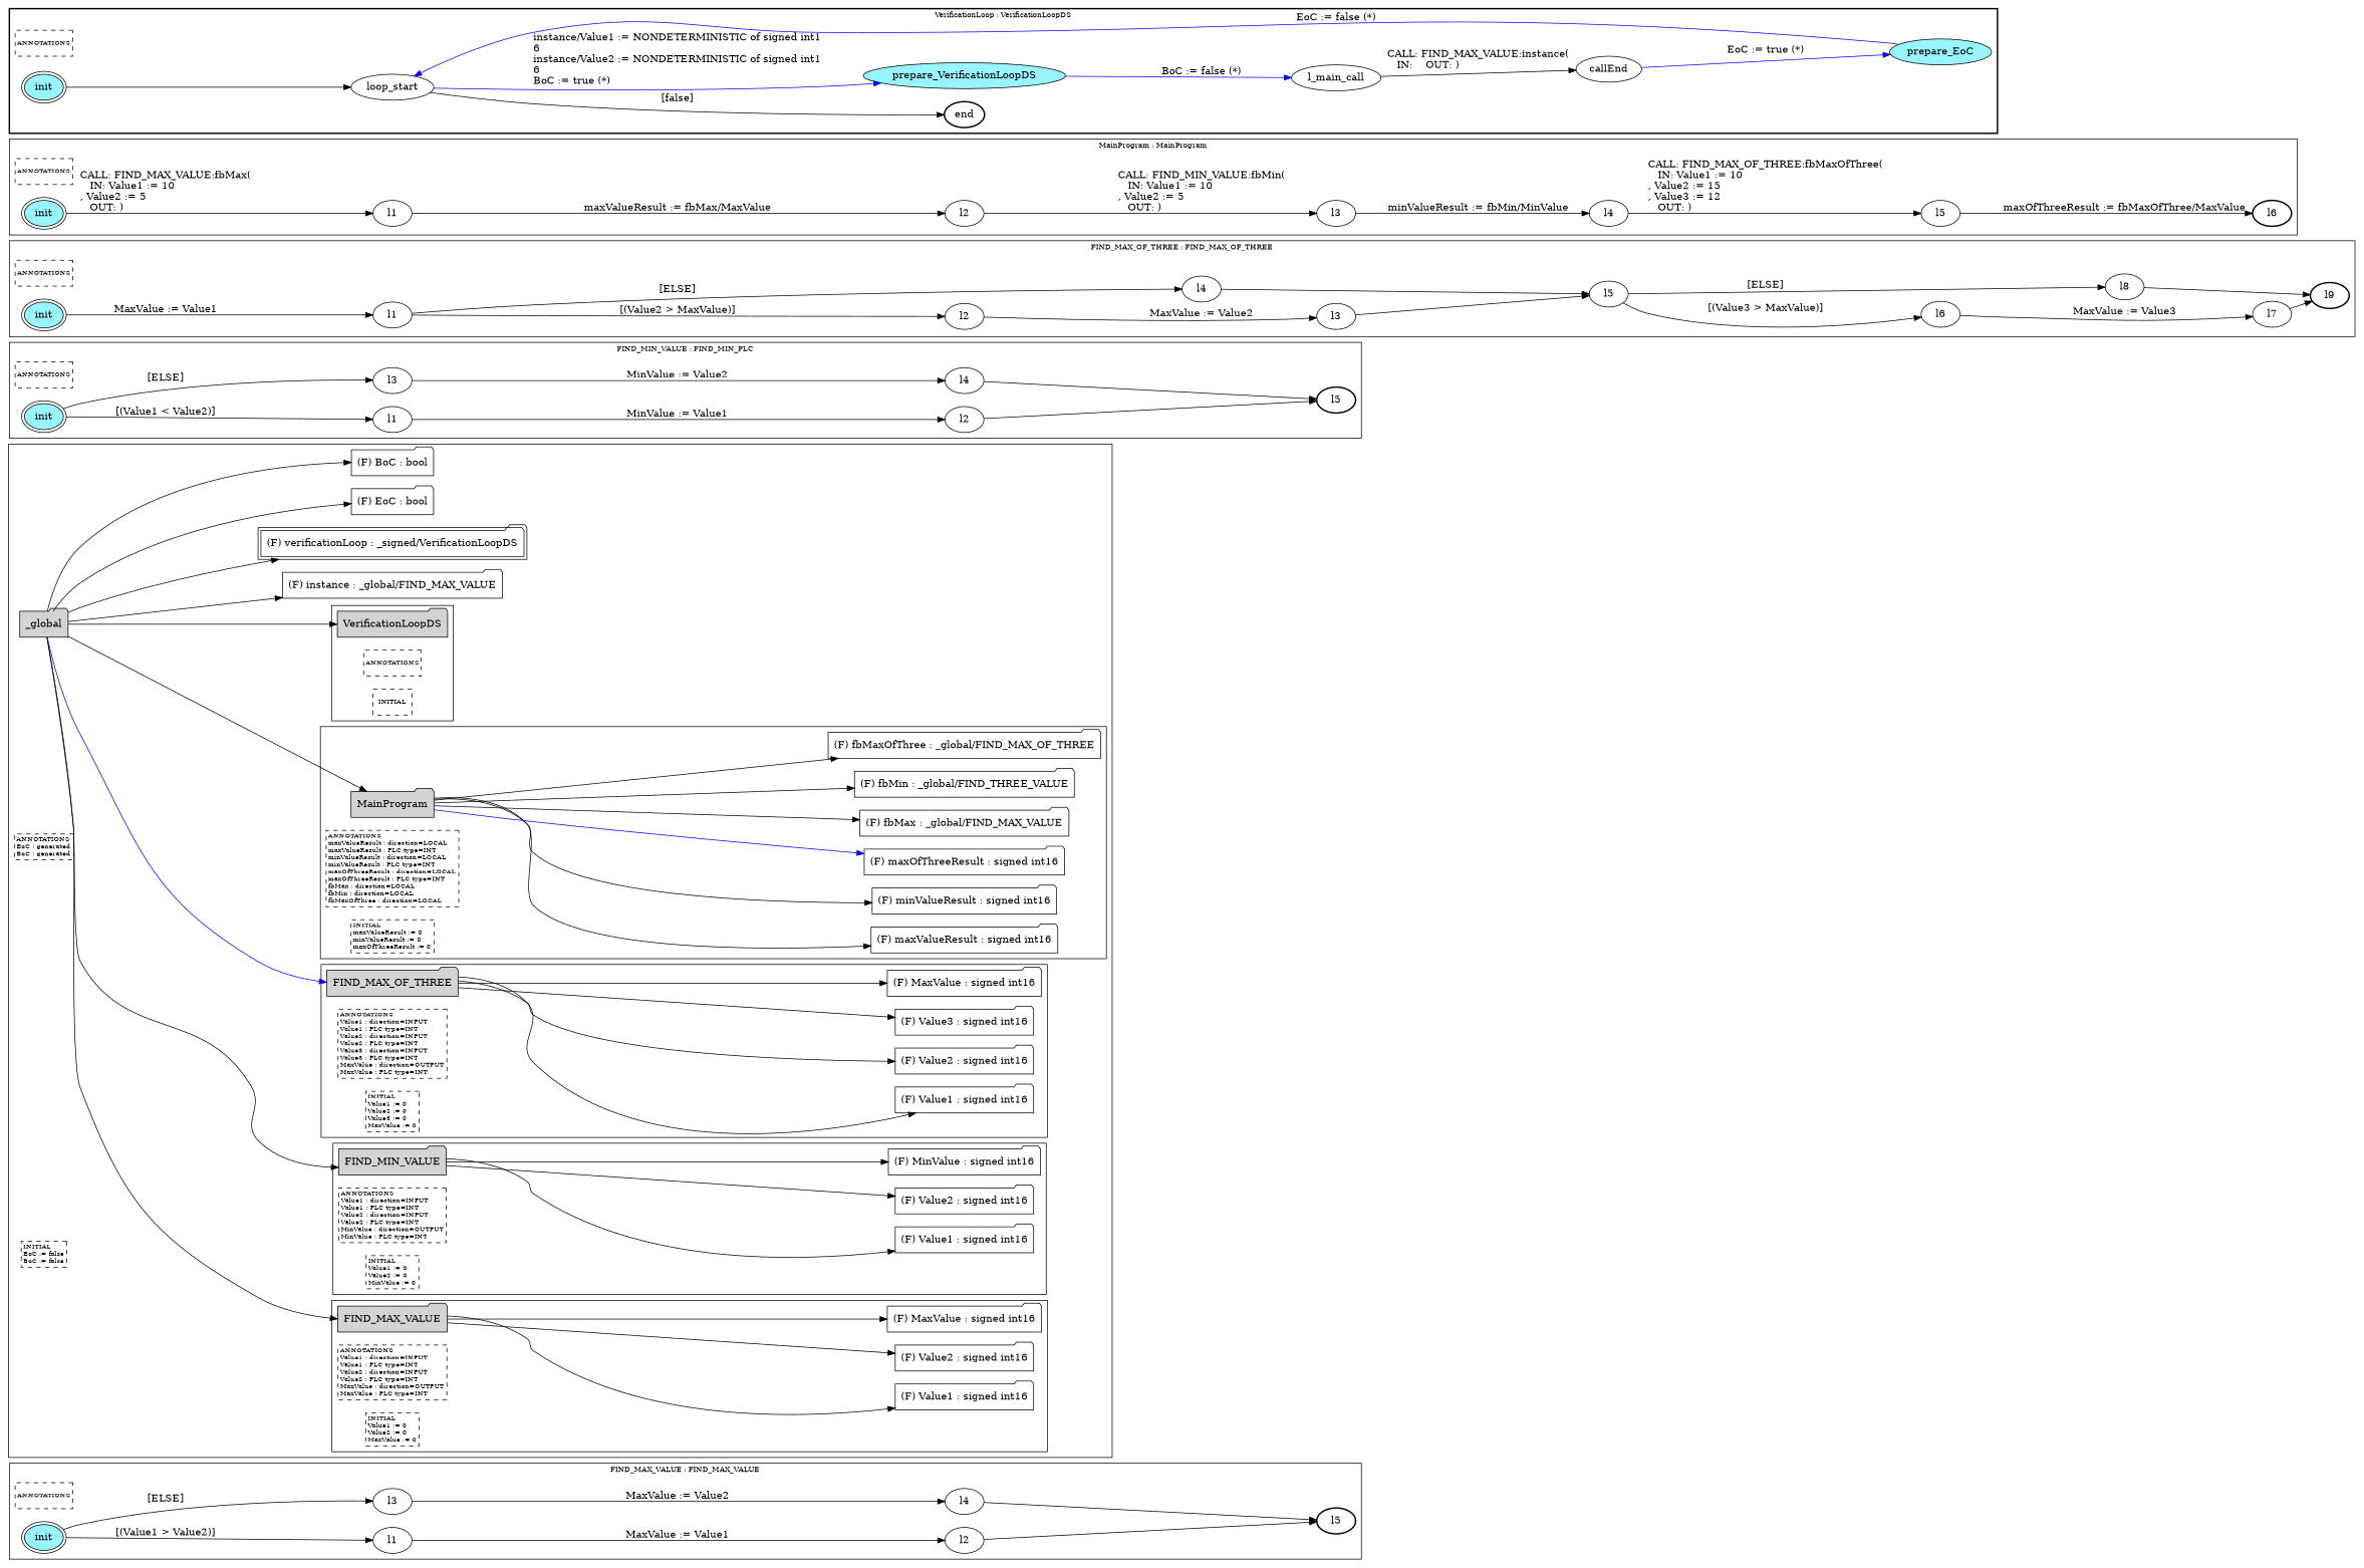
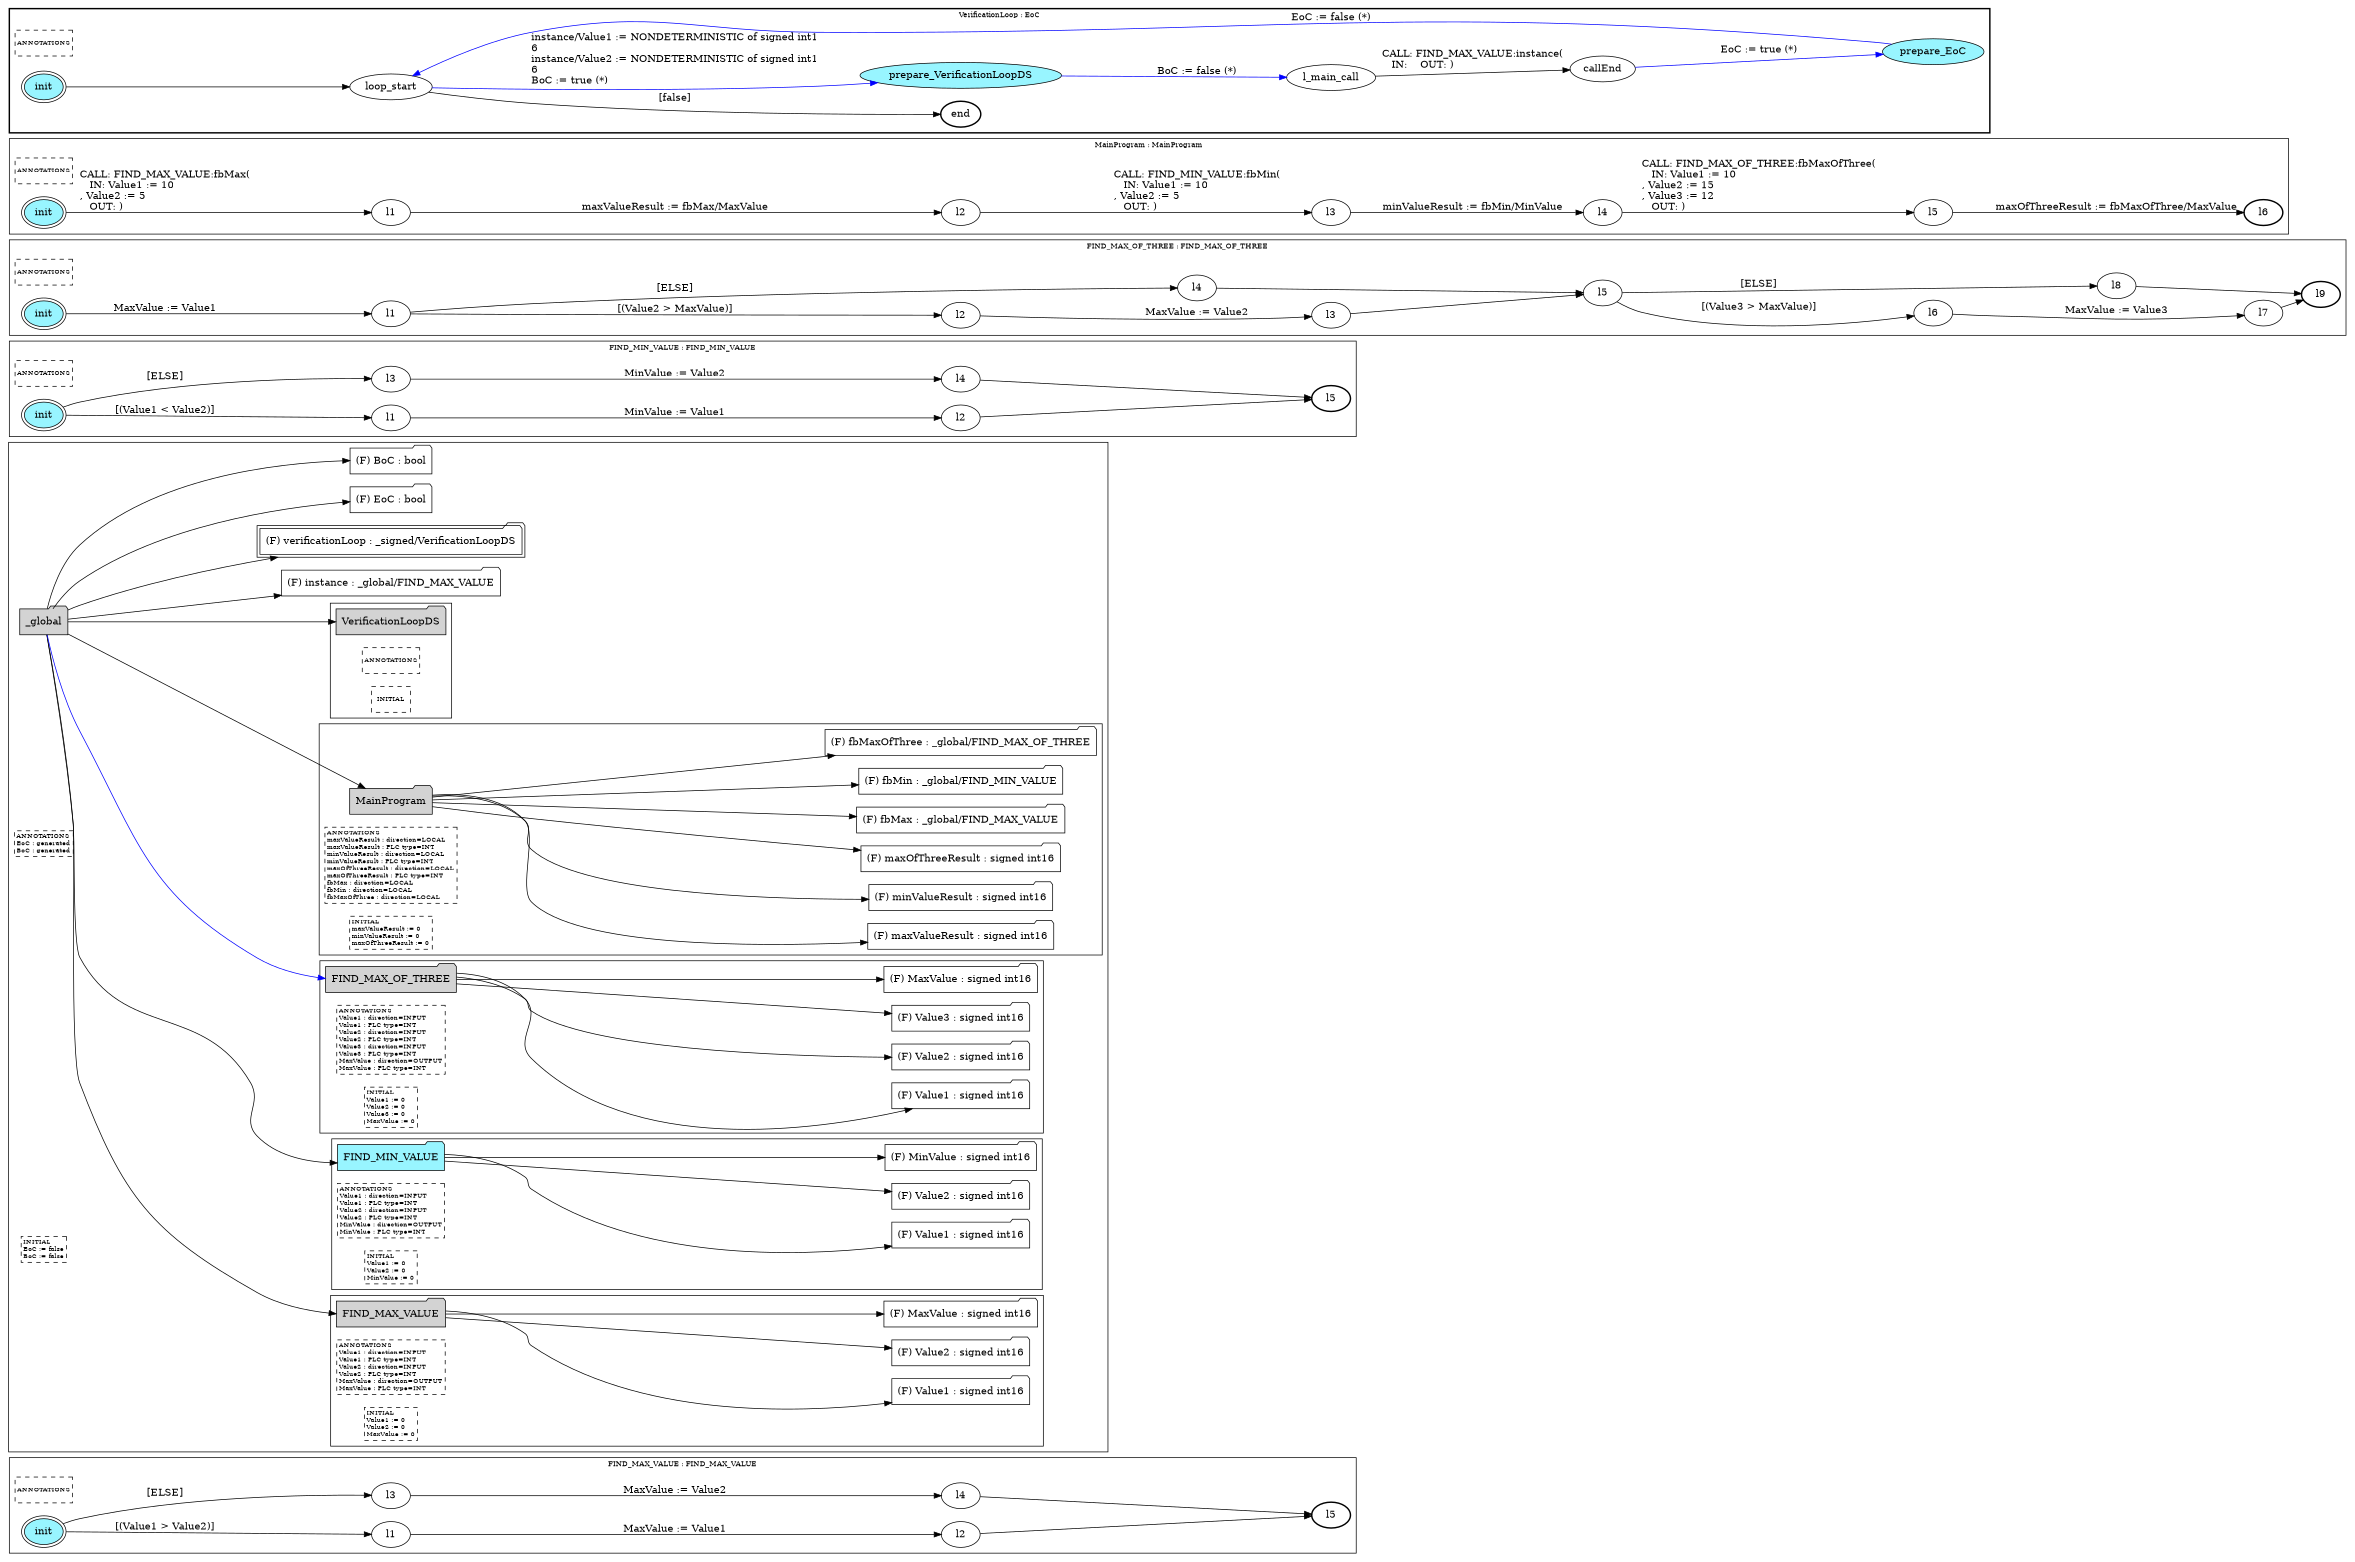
  digraph {
    rankdir=LR
    node [fillcolor=white shape=ellipse style=filled]
    edge [color=black]
    n1 [fontsize=9 label=ANNOTATIONS margin="0.04,0.04" shape=rectangle style=dashed]
    n2 [color=black fillcolor=cadetblue1 label=init peripheries=2]
    n3 [color=black label=l1]
    n4 [color=black label=l3]
    n5 [color=black label=l2]
    n6 [color=black label=l5 style=bold]
    n7 [color=black label=l4]
    n8 [label=FIND_MAX_VALUE shape=folder fillcolor=""]
    n9 [label="(F) Value1 : signed int16" shape=folder]
    n10 [label="(F) Value2 : signed int16" shape=folder]
    n11 [label="(F) MaxValue : signed int16" shape=folder]
    n12 [fontsize=9 label="ANNOTATIONS\lValue1 : direction=INPUT\lValue1 : PLC type=INT\lValue2 : direction=INPUT\lValue2 : PLC type=INT\lMaxValue : direction=OUTPUT\lMaxValue : PLC type=INT\l" margin="0.04,0.04" shape=rectangle style=dashed]
    n13 [fillcolor=lightyellow fontsize=9 label="INITIAL\lValue1 := 0\lValue2 := 0\lMaxValue := 0\l" margin="0.04,0.04" shape=rectangle style=dashed]
-   n14 [label=FIND_MIN_VALUE shape=folder fillcolor=""]
+   n14 [label=FIND_MIN_VALUE shape=folder fillcolor=cadetblue1]
    n15 [label="(F) Value1 : signed int16" shape=folder]
    n16 [label="(F) Value2 : signed int16" shape=folder]
    n17 [label="(F) MinValue : signed int16" shape=folder]
    n18 [fontsize=9 label="ANNOTATIONS\lValue1 : direction=INPUT\lValue1 : PLC type=INT\lValue2 : direction=INPUT\lValue2 : PLC type=INT\lMinValue : direction=OUTPUT\lMinValue : PLC type=INT\l" margin="0.04,0.04" shape=rectangle style=dashed]
    n19 [fillcolor=lightyellow fontsize=9 label="INITIAL\lValue1 := 0\lValue2 := 0\lMinValue := 0\l" margin="0.04,0.04" shape=rectangle style=dashed]
    n20 [label=FIND_MAX_OF_THREE shape=folder fillcolor=""]
    n21 [label="(F) Value1 : signed int16" shape=folder]
    n22 [label="(F) Value2 : signed int16" shape=folder]
    n23 [label="(F) Value3 : signed int16" shape=folder]
    n24 [label="(F) MaxValue : signed int16" shape=folder]
    n25 [fontsize=9 label="ANNOTATIONS\lValue1 : direction=INPUT\lValue1 : PLC type=INT\lValue2 : direction=INPUT\lValue2 : PLC type=INT\lValue3 : direction=INPUT\lValue3 : PLC type=INT\lMaxValue : direction=OUTPUT\lMaxValue : PLC type=INT\l" margin="0.04,0.04" shape=rectangle style=dashed]
    n26 [fillcolor=lightyellow fontsize=9 label="INITIAL\lValue1 := 0\lValue2 := 0\lValue3 := 0\lMaxValue := 0\l" margin="0.04,0.04" shape=rectangle style=dashed]
    n27 [label=MainProgram shape=folder fillcolor=""]
    n28 [label="(F) maxValueResult : signed int16" shape=folder]
    n29 [label="(F) minValueResult : signed int16" shape=folder]
    n30 [label="(F) maxOfThreeResult : signed int16" shape=folder]
    n31 [label="(F) fbMax : _global/FIND_MAX_VALUE" shape=folder]
-   n32 [label="(F) fbMin : _global/FIND_THREE_VALUE" shape=folder]
+   n32 [label="(F) fbMin : _global/FIND_MIN_VALUE" shape=folder]
    n33 [label="(F) fbMaxOfThree : _global/FIND_MAX_OF_THREE" shape=folder]
    n34 [fontsize=9 label="ANNOTATIONS\lmaxValueResult : direction=LOCAL\lmaxValueResult : PLC type=INT\lminValueResult : direction=LOCAL\lminValueResult : PLC type=INT\lmaxOfThreeResult : direction=LOCAL\lmaxOfThreeResult : PLC type=INT\lfbMax : direction=LOCAL\lfbMin : direction=LOCAL\lfbMaxOfThree : direction=LOCAL\l" margin="0.04,0.04" shape=rectangle style=dashed]
    n35 [fillcolor=lightyellow fontsize=9 label="INITIAL\lmaxValueResult := 0\lminValueResult := 0\lmaxOfThreeResult := 0\l" margin="0.04,0.04" shape=rectangle style=dashed]
    n36 [label=VerificationLoopDS shape=folder fillcolor=""]
    n37 [fontsize=9 label=ANNOTATIONS margin="0.04,0.04" shape=rectangle style=dashed]
    n38 [fillcolor=lightyellow fontsize=9 label=INITIAL margin="0.04,0.04" shape=rectangle style=dashed]
    n39 [label=_global shape=folder fillcolor=""]
    n40 [label="(F) instance : _global/FIND_MAX_VALUE" shape=folder]
    n41 [label="(F) verificationLoop : _signed/VerificationLoopDS" peripheries=2 shape=folder]
    n42 [label="(F) EoC : bool" shape=folder]
    n43 [label="(F) BoC : bool" shape=folder]
    n44 [fontsize=9 label="ANNOTATIONS\lEoC : generated\lBoC : generated\l" margin="0.04,0.04" shape=rectangle style=dashed]
    n45 [fillcolor=lightyellow fontsize=9 label="INITIAL\lEoC := false\lBoC := false\l" margin="0.04,0.04" shape=rectangle style=dashed]
    n46 [fontsize=9 label=ANNOTATIONS margin="0.04,0.04" shape=rectangle style=dashed]
    n47 [color=black fillcolor=cadetblue1 label=init peripheries=2]
    n48 [color=black label=l1]
    n49 [color=black label=l3]
    n50 [color=black label=l2]
    n51 [color=black label=l5 style=bold]
    n52 [color=black label=l4]
    n53 [fontsize=9 label=ANNOTATIONS margin="0.04,0.04" shape=rectangle style=dashed]
    n54 [color=black fillcolor=cadetblue1 label=init peripheries=2]
    n55 [color=black label=l1]
    n56 [color=black label=l2]
    n57 [color=black label=l4]
    n58 [color=black label=l3]
    n59 [color=black label=l5]
    n60 [color=black label=l6]
    n61 [color=black label=l8]
    n62 [color=black label=l7]
    n63 [color=black label=l9 style=bold]
    n64 [fontsize=9 label=ANNOTATIONS margin="0.04,0.04" shape=rectangle style=dashed]
    n65 [color=black fillcolor=cadetblue1 label=init peripheries=2]
    n66 [color=black label=l1]
    n67 [color=black label=l2]
    n68 [color=black label=l3]
    n69 [color=black label=l4]
    n70 [color=black label=l5]
    n71 [color=black label=l6 style=bold]
    n72 [fontsize=9 label=ANNOTATIONS margin="0.04,0.04" shape=rectangle style=dashed]
    n73 [color=black fillcolor=cadetblue1 label=init peripheries=2]
    n74 [color=black label=loop_start]
    n75 [color=black fillcolor=cadetblue1 label=end style=bold]
    n76 [color=black fillcolor=cadetblue1 label=prepare_VerificationLoopDS]
    n77 [color=black label=l_main_call]
    n78 [color=black label=callEnd]
    n79 [color=black fillcolor=cadetblue1 label=prepare_EoC]
    subgraph cluster_1 {
      color=black
      fontsize=10
      label="FIND_MAX_VALUE : FIND_MAX_VALUE"
      ranksep=0.4
      n1
      n2
      n3
      n4
      n5
      n6
      n7
    }
    subgraph cluster_2 {
      n39
      n40
      n41
      n42
      n43
      n44
      n45
      subgraph cluster_3 {
        n8
        n9
        n10
        n11
        n12
        n13
      }
      subgraph cluster_4 {
        n14
        n15
        n16
        n17
        n18
        n19
      }
      subgraph cluster_5 {
        n20
        n21
        n22
        n23
        n24
        n25
        n26
      }
      subgraph cluster_6 {
        n27
        n28
        n29
        n30
        n31
        n32
        n33
        n34
        n35
      }
      subgraph cluster_7 {
        n36
        n37
        n38
      }
    }
    subgraph cluster_8 {
      color=black
      fontsize=10
-     label="FIND_MIN_VALUE : FIND_MIN_PLC"
+     label="FIND_MIN_VALUE : FIND_MIN_VALUE"
      ranksep=0.4
      n46
      n47
      n48
      n49
      n50
      n51
      n52
    }
    subgraph cluster_9 {
      color=black
      fontsize=10
      label="FIND_MAX_OF_THREE : FIND_MAX_OF_THREE"
      ranksep=0.4
      n53
      n54
      n55
      n56
      n57
      n58
      n59
      n60
      n61
      n62
      n63
    }
    subgraph cluster_10 {
      color=black
      fontsize=10
      label="MainProgram : MainProgram"
      ranksep=0.4
      n64
      n65
      n66
      n67
      n68
      n69
      n70
      n71
    }
    subgraph cluster_11 {
      color=black
      fontsize=10
-     label="VerificationLoop : VerificationLoopDS"
+     label="VerificationLoop : EoC"
      ranksep=0.4
      style=bold
      n72
      n73
      n74
      n75
      n76
      n77
      n78
      n79
    }
    n2 -> n3 [label="[(Value1 > Value2)]"]
    n2 -> n4 [label="[ELSE]"]
    n3 -> n5 [label="MaxValue := Value1"]
    n4 -> n7 [label="MaxValue := Value2"]
    n5 -> n6
    n7 -> n6
    n8 -> n9 [color=""]
    n8 -> n10 [color=""]
    n8 -> n11 [color=""]
    n14 -> n15 [color=""]
    n14 -> n16 [color=""]
    n14 -> n17 [color=""]
    n20 -> n21 [color=""]
    n20 -> n22 [color=""]
    n20 -> n23 [color=""]
    n20 -> n24 [color=""]
    n27 -> n28 [color=""]
    n27 -> n29 [color=""]
-   n27 -> n30 [color=blue]
+   n27 -> n30 [color=""]
    n27 -> n31 [color=""]
    n27 -> n32 [color=""]
    n27 -> n33 [color=""]
    n39 -> n8 [color=""]
    n39 -> n14 [color=""]
    n39 -> n20 [color=blue]
    n39 -> n27 [color=""]
    n39 -> n36 [color=""]
    n39 -> n40 [color=""]
    n39 -> n41 [color=""]
    n39 -> n42 [color=""]
    n39 -> n43 [color=""]
    n47 -> n48 [label="[(Value1 < Value2)]"]
    n47 -> n49 [label="[ELSE]"]
    n48 -> n50 [label="MinValue := Value1"]
    n49 -> n52 [label="MinValue := Value2"]
    n50 -> n51
    n52 -> n51
    n54 -> n55 [label="MaxValue := Value1"]
    n55 -> n56 [label="[(Value2 > MaxValue)]"]
    n55 -> n57 [label="[ELSE]"]
    n56 -> n58 [label="MaxValue := Value2"]
    n57 -> n59
    n58 -> n59
    n59 -> n60 [label="[(Value3 > MaxValue)]"]
    n59 -> n61 [label="[ELSE]"]
    n60 -> n62 [label="MaxValue := Value3"]
    n61 -> n63
    n62 -> n63
    n65 -> n66 [label="CALL: FIND_MAX_VALUE:fbMax(\l   IN: Value1 := 10\l, Value2 := 5\l   OUT: )\l"]
    n66 -> n67 [label="maxValueResult := fbMax/MaxValue"]
    n67 -> n68 [label="CALL: FIND_MIN_VALUE:fbMin(\l   IN: Value1 := 10\l, Value2 := 5\l   OUT: )\l"]
    n68 -> n69 [label="minValueResult := fbMin/MinValue"]
    n69 -> n70 [label="CALL: FIND_MAX_OF_THREE:fbMaxOfThree(\l   IN: Value1 := 10\l, Value2 := 15\l, Value3 := 12\l   OUT: )\l"]
    n70 -> n71 [label="maxOfThreeResult := fbMaxOfThree/MaxValue"]
    n73 -> n74
    n74 -> n75 [label="[false]"]
    n74 -> n76 [color=blue label="instance/Value1 := NONDETERMINISTIC of signed int1\l6\linstance/Value2 := NONDETERMINISTIC of signed int1\l6\lBoC := true (*)\l"]
    n76 -> n77 [color=blue label="BoC := false (*)"]
    n77 -> n78 [label="CALL: FIND_MAX_VALUE:instance(\l   IN:    OUT: )\l"]
    n78 -> n79 [color=blue label="EoC := true (*)"]
    n79 -> n74 [color=blue label="EoC := false (*)"]
  }
